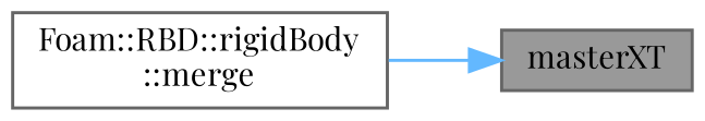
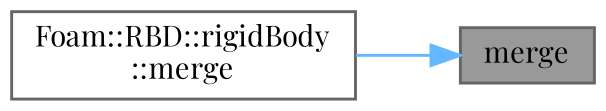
  digraph {
    rankdir=RL
    fontname="Playfair Display"
    node [fontname="Playfair Display" fontsize=10 shape=box style=filled]
-   n1 [color=gray40 fillcolor=grey60 fontcolor=black height=0.2 label=masterXT width=0.4]
+   n1 [color=gray40 fillcolor=grey60 fontcolor=black height=0.2 label=merge width=0.4]
    n2 [color=grey40 fillcolor=white height=0.2 label="Foam::RBD::rigidBody\l::merge" width=0.4]
    n1 -> n2 [color=steelblue1 dir=back fontname="Playfair Display" fontsize=10 labelfontname=Helvetica labelfontsize=10 style=solid]
  }
